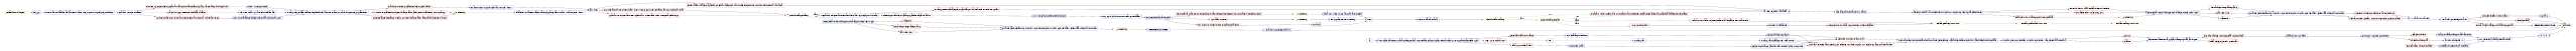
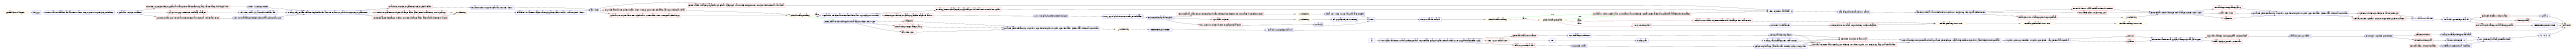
  digraph {
    rankdir=LR
    node [color=blue shape=box]
    "AoiRank4Convo4 begins." [color=orange shape=""]
    n2 [label="hej, yyy..."]
    n3 [label="może to zabrzmi banalnie, ale dla mnie to ważne, więc po prostu to spróbuje ci powiedzieć."]
    n4 [label="sprawiasz, że czuję, że należę"]
    n5 [color=red label="Nie wiem, czy mogę sobie przypisać za to zasługi. Ktoś tak niesamowity jak ty zawsze należy do dobrych ludzi."]
    n6 [color=red label="Ja? Aoi, wszyscy w Hexie cię uwielbiają. Zaufaj mi."]
    n7 [color=red label="Szczerze mówiąc, myśl, że nie zawsze jesteś tego zawsze pewna, rozdziera mi serce."]
    n8 [label="może... w pewnym sensie"]
    n9 [label="och, wiem, że tak <3 i ja też ich uwielbiam, ale..."]
    n10 [label="och, to nie tak jakbym kiedykolwiek została wykluczona czy coś!"]
    n11 [label="to znaczy niby potrafię odnaleźć się gdziekolwiek, ale to nie to samo, co prawdziwe poczucie przynależności."]
    n12 [color=red label="Rozumiem. Bycie docenianym to jedno. Czuć się widzianym takim, jakim naprawdę jesteś to drugie."]
    n13 [color=red label="W sumie... Przynależność to bycie widzianym takim, jakim jesteś i świadomość, że to wystarczy."]
    n14 [color=red label="Prawdziwe poczucie przynależności nie przychodzi lekko."]
    n15 [color=orange label="+10 Chemistry" shape=""]
    n16 [label="No jasne. I mimo wszystko sprawiasz, że czuję... hmm..."]
    n17 [label="dokładnie. i to właśnie mi dajesz. nawet gdy panuje chaos i strach, z tobą czuję się… hmm…"]
    n18 [label="jak w domu"]
    n19 [color=red label="Przy tobie także zawsze czułem się jak w domu. Może po prostu nie wiedziałem, jak to powiedzieć, aż dotąd."]
    n20 [color=red label="Sprawiasz, że czuję to samo. Bez względu na to, co się stanie, wiem, że mogę na ciebie liczyć."]
    n21 [color=red label="Jesteś rzadkim rodzajem przyjaciółki, Aoi. Jedną z najlepszych. Zawsze chcę mieć pewność, że czujesz się doceniona i zauważona."]
    n22 [color=orange label="Check boolean AoiDating" shape=""]
    n23 [label="wiem, że jesteś z tak daleka <3"]
    n24 [label="jesteś jedną z moich ulubionych osób na całym świecie, wiesz o tym?"]
    n25 [label="przepraszam, nie chcę zabrzmieć samolubnie, ale... czy mógłbyś to rozwinąć?"]
    n26 [label="mam na myśli dosłowną podróż w czasie!"]
    n27 [color=red label="Wzajemnie."]
    n28 [color=red label="Nie ma nikogo innego takiego jak ty."]
    n29 [color=red label="Tak, wiem o tym ;)"]
    n30 [color=red label="Lubię cię, Aoi. Bardziej niż jakąś przyjaciółkę. Naprawdę bardzo."]
    n31 [color=red label="To znaczy, jesteś moją najlepszą przyjaciółką, Aoi. Tą, która mnie rozumie, bez wysiłku."]
    n32 [label="ale żebyś wiedział, zawsze będę robić wszystko co w mojej mocy, żeby być dla ciebie domem"]
    n33 [label="poważnie, jesteś niesamowity. wszystko, z czym się zmierzyłeś, wszystko, czym się stałeś... jestem taka wdzięczna, że cię znam"]
    n34 [label="wow. to mógłby być tekst piosenki On-lyne."]
    n35 [color=red label="Pokazujesz mi to od naszego pierwszego spotkania."]
    n36 [color=red label="Powrót do domu w 2999? Podoba mi się to brzmienie."]
    n37 [color=red label="To szalenie miłe z twojej strony, Aoi."]
    n38 [color=orange label="+10 Chemistry" shape=""]
    n39 [label="sorry, czy to było dziwne, że to teraz powiedziałam?"]
    n40 [color=orange label="+10 Chemistry" shape=""]
    n41 [label="jesteś jedną z moich ulubionych osób na całym świecie, wiesz o tym?"]
    n42 [label="<RETRO_EMOJI_SMITTEN>"]
    n43 [label="moje serce bije naprawdę szybko"]
    n44 [color=red label="Wzajemnie."]
    n45 [color=red label="Nie ma nikogo innego takiego jak ty."]
    n46 [color=red label="Tak, wiem o tym ;)"]
    n47 [label="a teraz idź i życzę miłego dnia, ok?"]
    n48 [color=red label="Nie przepraszaj. Znam cię, Aoi. Nie mógłbym dostać większego komplementu niż porównanie do piosenki On-lyne?"]
    n49 [color=red label="W porządku. Moje też."]
    n50 [color=red label="Nic, co mówisz, nie jest dziwne. Przynajmniej dla mnie."]
    n51 [label="poważnie, jesteś niesamowity. wszystko, z czym się zmierzyłeś, wszystko, czym się stałeś... jestem taka wdzięczna, że cię znam"]
    "Chat ends." [color=orange shape=""]
    n53 [color=orange label="+10 Chemistry" shape=""]
    n54 [color=orange label="+10 Chemistry" shape=""]
    n55 [label="co za ulga"]
    n56 [color=red label="Wiedząc, że mnie wspierasz, czuję, że mogę zmierzyć się ze światem."]
    n57 [color=red label="I jestem ci wdzięczny. Dziękuję, że zawsze jesteś, Aoi."]
    n58 [label="dobra, cóż... wiem, o czym zazwyczaj są te piosenki"]
    n59 [label="ech. przynajmniej się rozumiemy."]
    n60 [label="więc..."]
    n61 [label="^_^ na zawsze i na wieki"]
    n62 [label="więc co to dla nas oznacza?"]
    n63 [label="a teraz idź i życzę miłego dnia, ok?"]
    n64 [color=orange label="Check boolean IsDating" shape=""]
    n65 [color=red label="Dobrze, ale tylko dlatego, że tak ładnie poprosiłaś."]
    n66 [color=red label="Tylko jeśli obiecasz zrobić to samo."]
    n67 [color=red label="[Nie odpowiadaj]"]
    n68 [color=red label="Oznacza to, że bez względu na to, co się stanie, zawsze będę cię wspierał. Jesteś najlepszą przyjaciółką, jaką kiedykolwiek miałem."]
    n69 [color=orange label="Check boolean AoiNoDate" shape=""]
    n70 [label="<RETRO_EMOJI_TINYSMILE>"]
    n71 [label="zgoda <3"]
    n72 [color=red label="Oznacza to, że uważam, że jesteś niesamowita i chciałbym się z tobą umówić."]
    n73 [color=red label="A co ty o mnie myślisz?"]
    n74 [color=orange label="Boolean AoiDating is now true." shape=""]
    n75 [label="nie wiesz? uwielbiam cię"]
    n76 [color=orange label="Boolean AoiHasDated is now true." shape=""]
    n77 [color=red label="Więc myślę, że to oznacza, że powinniśmy zrobić to oficjalnie."]
    n78 [color=orange label="Boolean IsDating is now true." shape=""]
    n79 [label=ja]
    n80 [label="o boziu byłam tak zdenerwowana i podekscytowana, że przestałam pisać, położyłam rękę na ustach i przez przypadek nacisnęłam wyślij"]
    n81 [color=red label="Haha, czy to oznacza \"tak\"?"]
    n82 [color=red label="Jesteś tak słodka, że to szalone."]
    n83 [color=red label="Więc... czy to oznacza \"nie\"?"]
    n84 [label="oczywiście, że tak!"]
    n85 [label="to co chciałam powiedzieć to"]
    n86 [label="nie!"]
    n87 [label="gdybyś mógł zobaczyć, jaki mam teraz uśmiech, byłoby to oczywiste!"]
    n88 [label="niczego bardziej nie pragnę"]
    n89 [label="To znaczy tak!"]
    n90 [color=red label="Cieszę się, że czujesz to samo co ja."]
    n91 [color=red label="Sprawiasz, że jestem taki szczęśliwy, Aoi. Obiecuję, że zrobię wszystko, co w mojej mocy, abyś czuła się tak samo."]
    n92 [label="to znaczy, tak, chciałabym się z tobą umówić!"]
    n93 [label="to jest nawet lepsze niż piosenka miłosna. poważnie, jesteś jednym z najbardziej niesamowitych ludzi, jakich kiedykolwiek spotkałam"]
    n94 [label="wszystko, przez co przeszedłeś, wszystko, czym jesteś... rany, jestem taka szczęśliwa."]
    n95 [color=red label="Dobrze."]
    n96 [color=red label="Ja także."]
    n97 [label="ech. Lettie właśnie weszła, pytając, dlaczego słyszała, jak krzyczę."]
    n98 [color=red label="Ojej. Mam nadzieję, że nie pomyślała, że jesteś ranna."]
    n99 [color=red label="Haha, lepiej jej powiedz, co się stało."]
    n100 [label="haha nie, jest w porządku!"]
    n101 [label="muszę jej o wszystkim opowiedzieć"]
    n102 [color=red label="Bawcie się dobrze."]
    n103 [color=red label="Ok. Będę o tobie myślał."]
-   n104 [label="ona już jest taka podekscytowana zabrzmieć"]
+   n104 [label="ona już jest taka podekscytowana haha"]
    n105 [color=red label="Porozmawiajmy wkrótce, kochanie."]
    n106 [label="uwielbiam brzmienie słowa \"kochanie\""]
    n107 [label="zawsze o tobie myślę ^_^"]
    n108 [label="wow, jesteś moją własną piosenką miłosną"]
    n109 [label="<3 <3 <3 <3"]
    "AoiRank4Convo4 begins." -> n2
    n2 -> n3
    n3 -> n4
    n4 -> n5
    n4 -> n6
    n4 -> n7
    n5 -> n8
    n6 -> n9
    n7 -> n10
    n8 -> n11
    n9 -> n11
    n10 -> n11
    n11 -> n12
    n11 -> n13
    n11 -> n14
    n12 -> n15
    n13 -> n15
    n14 -> n16
    n15 -> n17
    n16 -> n18
    n17 -> n18
    n18 -> n19
    n18 -> n20
    n18 -> n21
    n19 -> n22
    n20 -> n22
    n21 -> n23
    n22 -> n24 [color=green label=true]
    n22 -> n25 [color=brown label=false]
    n23 -> n26
    n24 -> n27
    n24 -> n28
    n24 -> n29
    n25 -> n30
    n25 -> n31
    n26 -> n32
    n27 -> n33
    n28 -> n33
    n29 -> n33
    n30 -> n34
    n31 -> n23
    n32 -> n35
    n32 -> n36
    n32 -> n37
    n33 -> n38
    n34 -> n39
    n35 -> n40
    n36 -> n41
    n37 -> n41
    n38 -> n42
    n39 -> n43
    n40 -> n41
    n41 -> n44
    n41 -> n45
    n41 -> n46
    n42 -> n47
    n43 -> n48
    n43 -> n49
    n43 -> n50
    n44 -> n51
    n45 -> n51
    n46 -> n51
    n47 -> "Chat ends."
    n48 -> n53
    n49 -> n54
    n50 -> n55
    n51 -> n56
    n51 -> n57
    n53 -> n58
    n54 -> n59
    n55 -> n60
    n56 -> n61
    n57 -> n61
    n58 -> n60
    n59 -> n60
    n60 -> n62
    n61 -> n63
    n62 -> n64
    n63 -> n65
    n63 -> n66
    n63 -> n67
    n64 -> n68 [color=green label=true]
    n64 -> n69 [color=brown label=false]
    n65 -> n70
    n66 -> n71
    n67 -> "Chat ends."
    n68 -> n23
    n69 -> n68 [color=green label=true]
    n69 -> n72 [color=brown label=false]
    n69 -> n73 [color=brown label=false]
    n70 -> "Chat ends."
    n71 -> "Chat ends."
    n72 -> n74
    n73 -> n75
    n74 -> n76
    n75 -> n77
    n76 -> n78
    n77 -> n74
    n79 -> n80
    n80 -> n81
    n80 -> n82
    n80 -> n83
    n81 -> n84
    n82 -> n85
    n83 -> n86
    n84 -> n87
    n85 -> n88
    n86 -> n89
    n87 -> n90
    n87 -> n91
    n88 -> n90
    n88 -> n91
    n89 -> n92
    n90 -> n93
    n91 -> n93
    n92 -> n90
    n92 -> n91
    n93 -> n94
    n94 -> n95
    n94 -> n96
    n95 -> n97
    n96 -> n97
    n97 -> n98
    n97 -> n99
    n98 -> n100
    n100 -> n101
    n101 -> n102
    n101 -> n103
    n102 -> n104
    n103 -> n107
    n104 -> n108
    n105 -> n106
    n106 -> n108
    n107 -> n108
    n108 -> n109
    n109 -> "Chat ends."
  }
